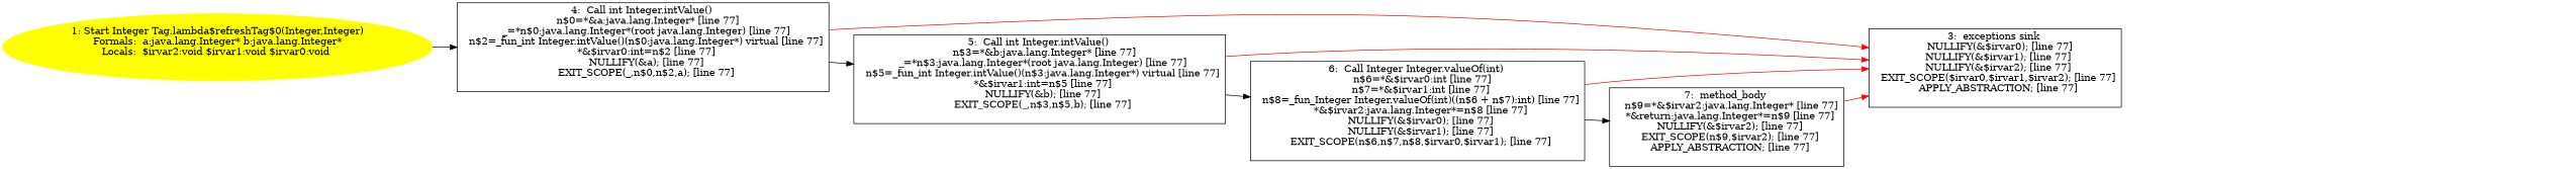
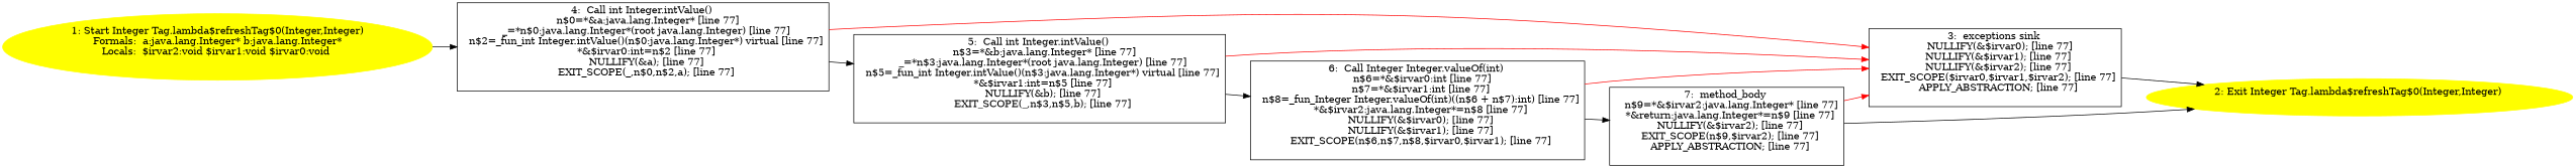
  digraph {
    rankdir=LR
    node [shape=box]
    n1 [color=yellow label="1: Start Integer Tag.lambda$refreshTag$0(Integer,Integer)\nFormals:  a:java.lang.Integer* b:java.lang.Integer*\nLocals:  $irvar2:void $irvar1:void $irvar0:void \n  " style=filled shape=""]
    n2 [label="4:  Call int Integer.intValue() \n   n$0=*&a:java.lang.Integer* [line 77]\n  _=*n$0:java.lang.Integer*(root java.lang.Integer) [line 77]\n  n$2=_fun_int Integer.intValue()(n$0:java.lang.Integer*) virtual [line 77]\n  *&$irvar0:int=n$2 [line 77]\n  NULLIFY(&a); [line 77]\n  EXIT_SCOPE(_,n$0,n$2,a); [line 77]\n "]
    n3 [label="3:  exceptions sink \n   NULLIFY(&$irvar0); [line 77]\n  NULLIFY(&$irvar1); [line 77]\n  NULLIFY(&$irvar2); [line 77]\n  EXIT_SCOPE($irvar0,$irvar1,$irvar2); [line 77]\n  APPLY_ABSTRACTION; [line 77]\n "]
    n4 [label="5:  Call int Integer.intValue() \n   n$3=*&b:java.lang.Integer* [line 77]\n  _=*n$3:java.lang.Integer*(root java.lang.Integer) [line 77]\n  n$5=_fun_int Integer.intValue()(n$3:java.lang.Integer*) virtual [line 77]\n  *&$irvar1:int=n$5 [line 77]\n  NULLIFY(&b); [line 77]\n  EXIT_SCOPE(_,n$3,n$5,b); [line 77]\n "]
+   n5 [color=yellow label="2: Exit Integer Tag.lambda$refreshTag$0(Integer,Integer) \n  " style=filled shape=""]
    n6 [label="6:  Call Integer Integer.valueOf(int) \n   n$6=*&$irvar0:int [line 77]\n  n$7=*&$irvar1:int [line 77]\n  n$8=_fun_Integer Integer.valueOf(int)((n$6 + n$7):int) [line 77]\n  *&$irvar2:java.lang.Integer*=n$8 [line 77]\n  NULLIFY(&$irvar0); [line 77]\n  NULLIFY(&$irvar1); [line 77]\n  EXIT_SCOPE(n$6,n$7,n$8,$irvar0,$irvar1); [line 77]\n "]
    n7 [label="7:  method_body \n   n$9=*&$irvar2:java.lang.Integer* [line 77]\n  *&return:java.lang.Integer*=n$9 [line 77]\n  NULLIFY(&$irvar2); [line 77]\n  EXIT_SCOPE(n$9,$irvar2); [line 77]\n  APPLY_ABSTRACTION; [line 77]\n "]
    n1 -> n2
    n2 -> n3 [color=red]
    n2 -> n4
+   n3 -> n5
    n4 -> n3 [color=red]
    n4 -> n6
    n6 -> n3 [color=red]
    n6 -> n7
    n7 -> n3 [color=red]
+   n7 -> n5
  }
